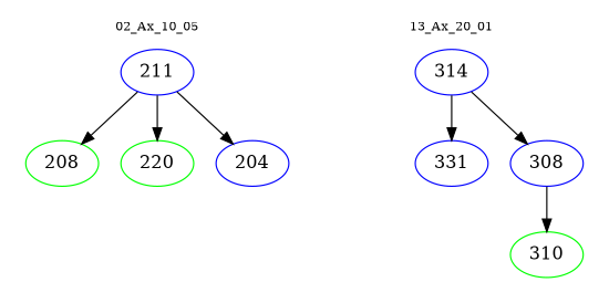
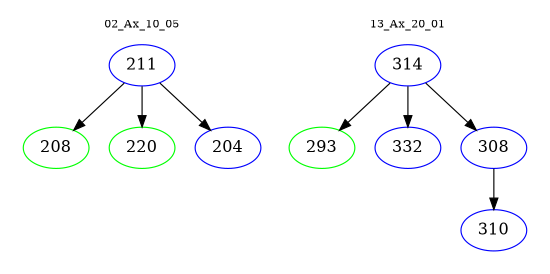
  digraph {
    node [color=blue]
    edge [color=black]
    n1 [label=211]
    n2 [color=green label=208]
    n3 [color=green label=220]
    n4 [label=204]
    n5 [label=314]
-   n7 [label=331]
+   n6 [color=green label=293]
+   n7 [label=332]
    n8 [label=308]
-   n9 [color=green label=310]
+   n9 [label=310]
    subgraph cluster_1 {
      color=white
      fontsize=10
      label="02_Ax_10_05"
      n1
      n2
      n3
      n4
    }
    subgraph cluster_2 {
      color=white
      fontsize=10
      label="13_Ax_20_01"
      n5
+     n6
      n7
      n8
      n9
    }
    n1 -> n2
    n1 -> n3
    n1 -> n4
+   n5 -> n6
    n5 -> n7
    n5 -> n8
    n8 -> n9
  }
